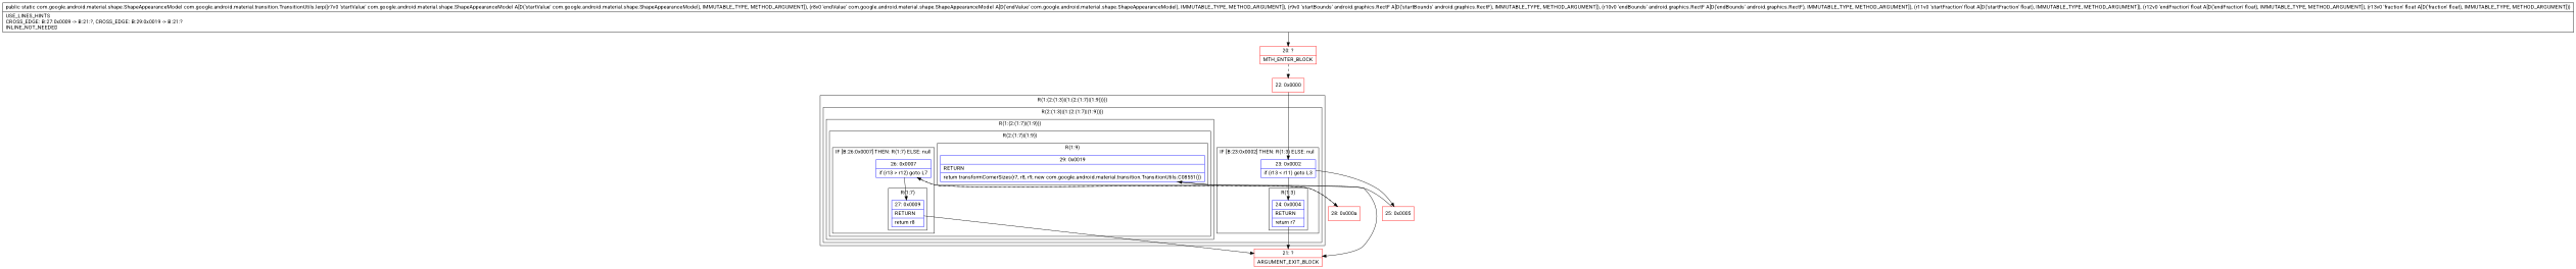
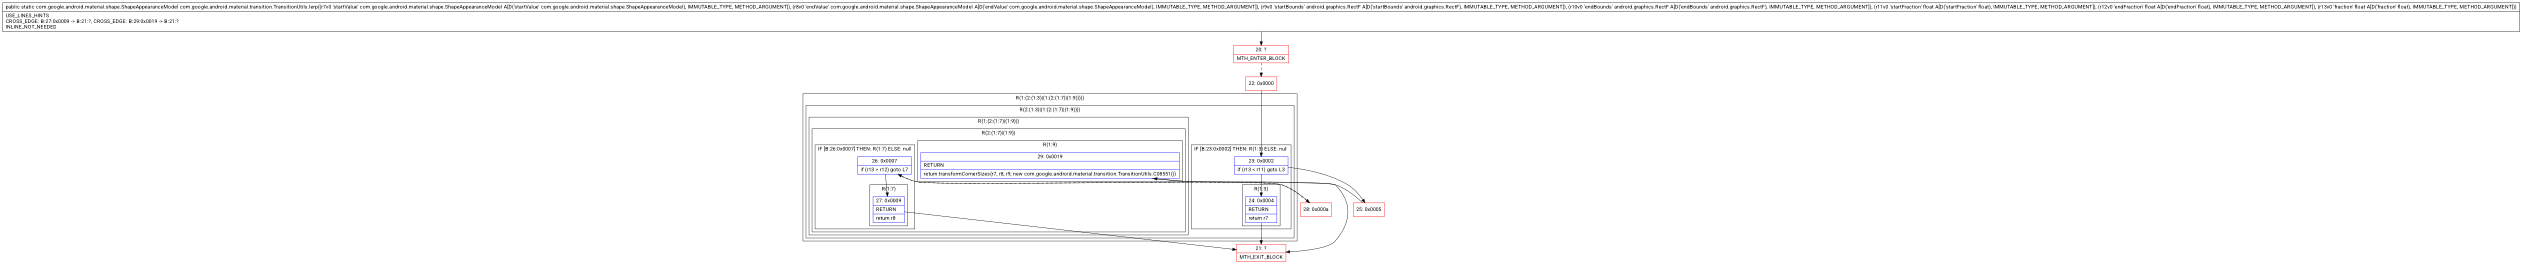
  digraph {
    fontname=Roboto
    node [color=blue fontname=Roboto shape=record]
    edge [fontname=Roboto]
    n1 [label="{24\:\ 0x0004|RETURN\l|return r7\l}"]
    n2 [label="{23\:\ 0x0002|if (r13 \< r11) goto L3\l}"]
    n3 [label="{27\:\ 0x0009|RETURN\l|return r8\l}"]
    n4 [label="{26\:\ 0x0007|if (r13 \> r12) goto L7\l}"]
    n5 [label="{29\:\ 0x0019|RETURN\l|return transformCornerSizes(r7, r8, r9, new com.google.android.material.transition.TransitionUtils.C08551())\l}"]
-   n6 [color=red label="{21\:\ ?|ARGUMENT_EXIT_BLOCK\l}"]
+   n6 [color=red label="{21\:\ ?|MTH_EXIT_BLOCK\l}"]
    n7 [color=red label="{25\:\ 0x0005}"]
    n8 [color=red label="{28\:\ 0x000a}"]
    n9 [color=red label="{20\:\ ?|MTH_ENTER_BLOCK\l}"]
    n10 [color=red label="{22\:\ 0x0000}"]
    n11 [label="{public static com.google.android.material.shape.ShapeAppearanceModel com.google.android.material.transition.TransitionUtils.lerp((r7v0 'startValue' com.google.android.material.shape.ShapeAppearanceModel A[D('startValue' com.google.android.material.shape.ShapeAppearanceModel), IMMUTABLE_TYPE, METHOD_ARGUMENT]), (r8v0 'endValue' com.google.android.material.shape.ShapeAppearanceModel A[D('endValue' com.google.android.material.shape.ShapeAppearanceModel), IMMUTABLE_TYPE, METHOD_ARGUMENT]), (r9v0 'startBounds' android.graphics.RectF A[D('startBounds' android.graphics.RectF), IMMUTABLE_TYPE, METHOD_ARGUMENT]), (r10v0 'endBounds' android.graphics.RectF A[D('endBounds' android.graphics.RectF), IMMUTABLE_TYPE, METHOD_ARGUMENT]), (r11v0 'startFraction' float A[D('startFraction' float), IMMUTABLE_TYPE, METHOD_ARGUMENT]), (r12v0 'endFraction' float A[D('endFraction' float), IMMUTABLE_TYPE, METHOD_ARGUMENT]), (r13v0 'fraction' float A[D('fraction' float), IMMUTABLE_TYPE, METHOD_ARGUMENT]))  | USE_LINES_HINTS\lCROSS_EDGE: B:27:0x0009 \-\> B:21:?, CROSS_EDGE: B:29:0x0019 \-\> B:21:?\lINLINE_NOT_NEEDED\l}" color=""]
    subgraph cluster_1 {
      label="R(1:(2:(1:3)|(1:(2:(1:7)|(1:9)))))"
      subgraph cluster_2 {
        label="R(2:(1:3)|(1:(2:(1:7)|(1:9))))"
        subgraph cluster_3 {
          label="IF [B:23:0x0002] THEN: R(1:3) ELSE: null"
          n2
          subgraph cluster_4 {
            label="R(1:3)"
            n1
          }
        }
        subgraph cluster_5 {
          label="R(1:(2:(1:7)|(1:9)))"
          subgraph cluster_6 {
            label="R(2:(1:7)|(1:9))"
            subgraph cluster_7 {
              label="IF [B:26:0x0007] THEN: R(1:7) ELSE: null"
              n4
              subgraph cluster_8 {
                label="R(1:7)"
                n3
              }
            }
            subgraph cluster_9 {
              label="R(1:9)"
              n5
            }
          }
        }
      }
    }
    n1 -> n6
    n2 -> n1
    n2 -> n7 [style=solid]
    n3 -> n6
    n4 -> n3
    n4 -> n8 [style=dashed]
    n5 -> n6
    n7 -> n4
    n8 -> n5
    n9 -> n10 [style=dashed]
    n10 -> n2
    n11 -> n9
  }
